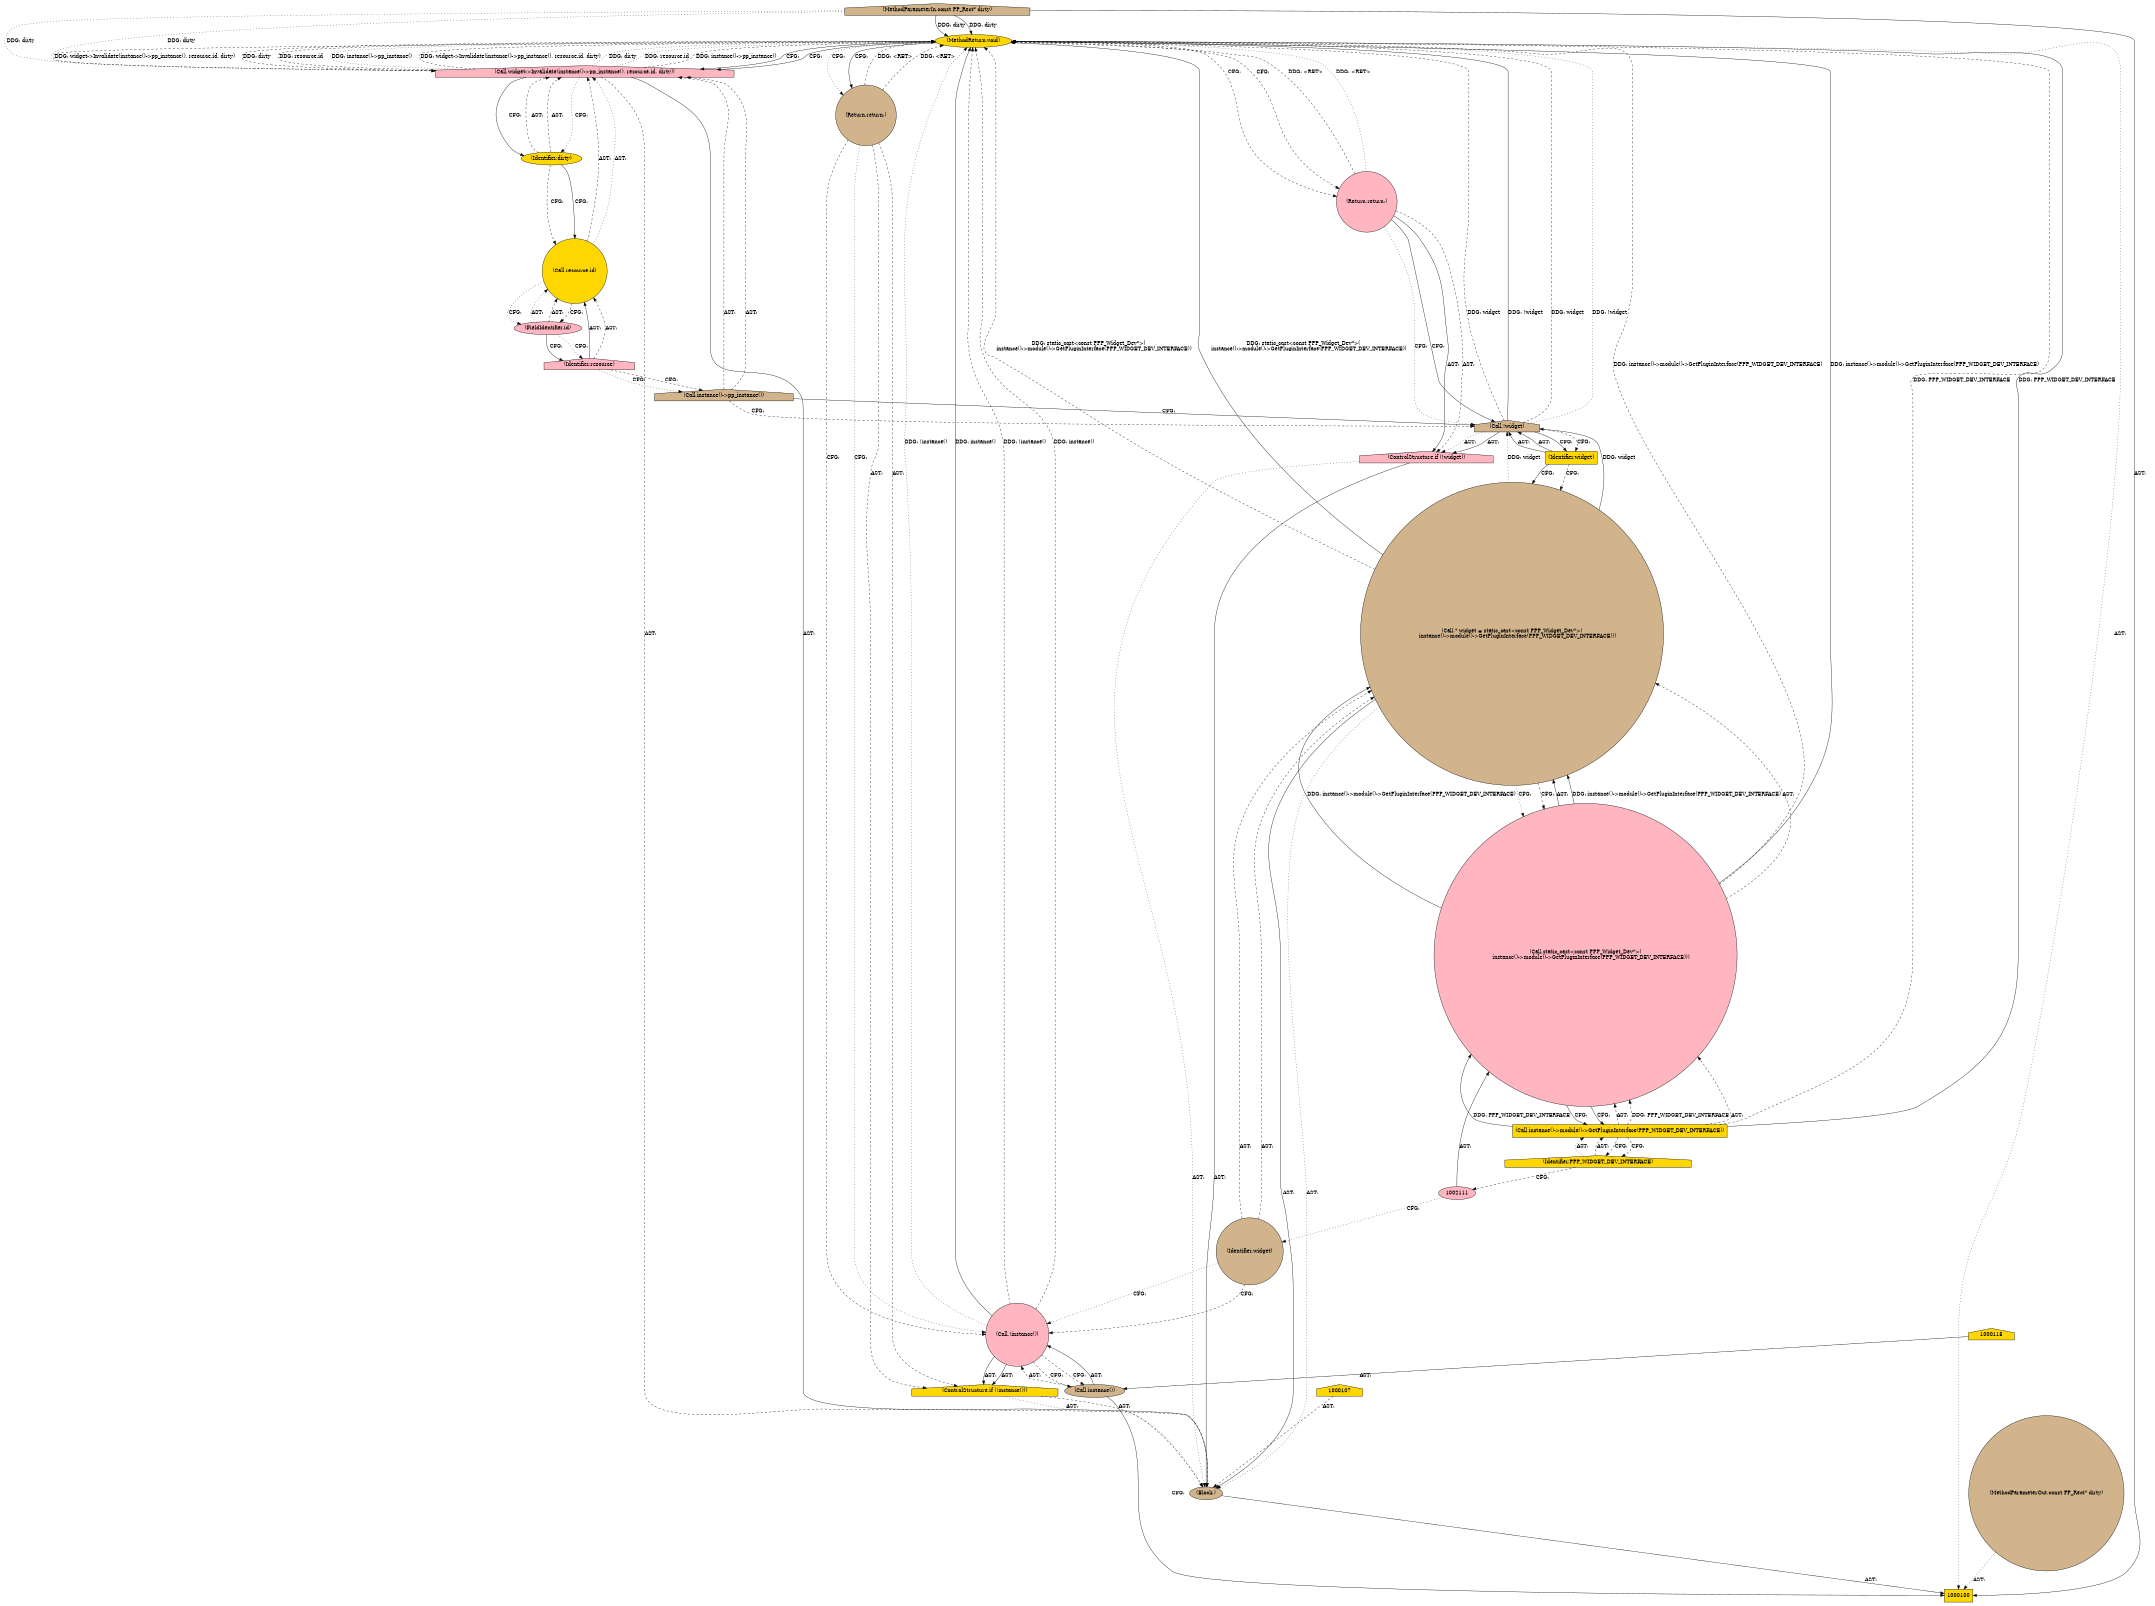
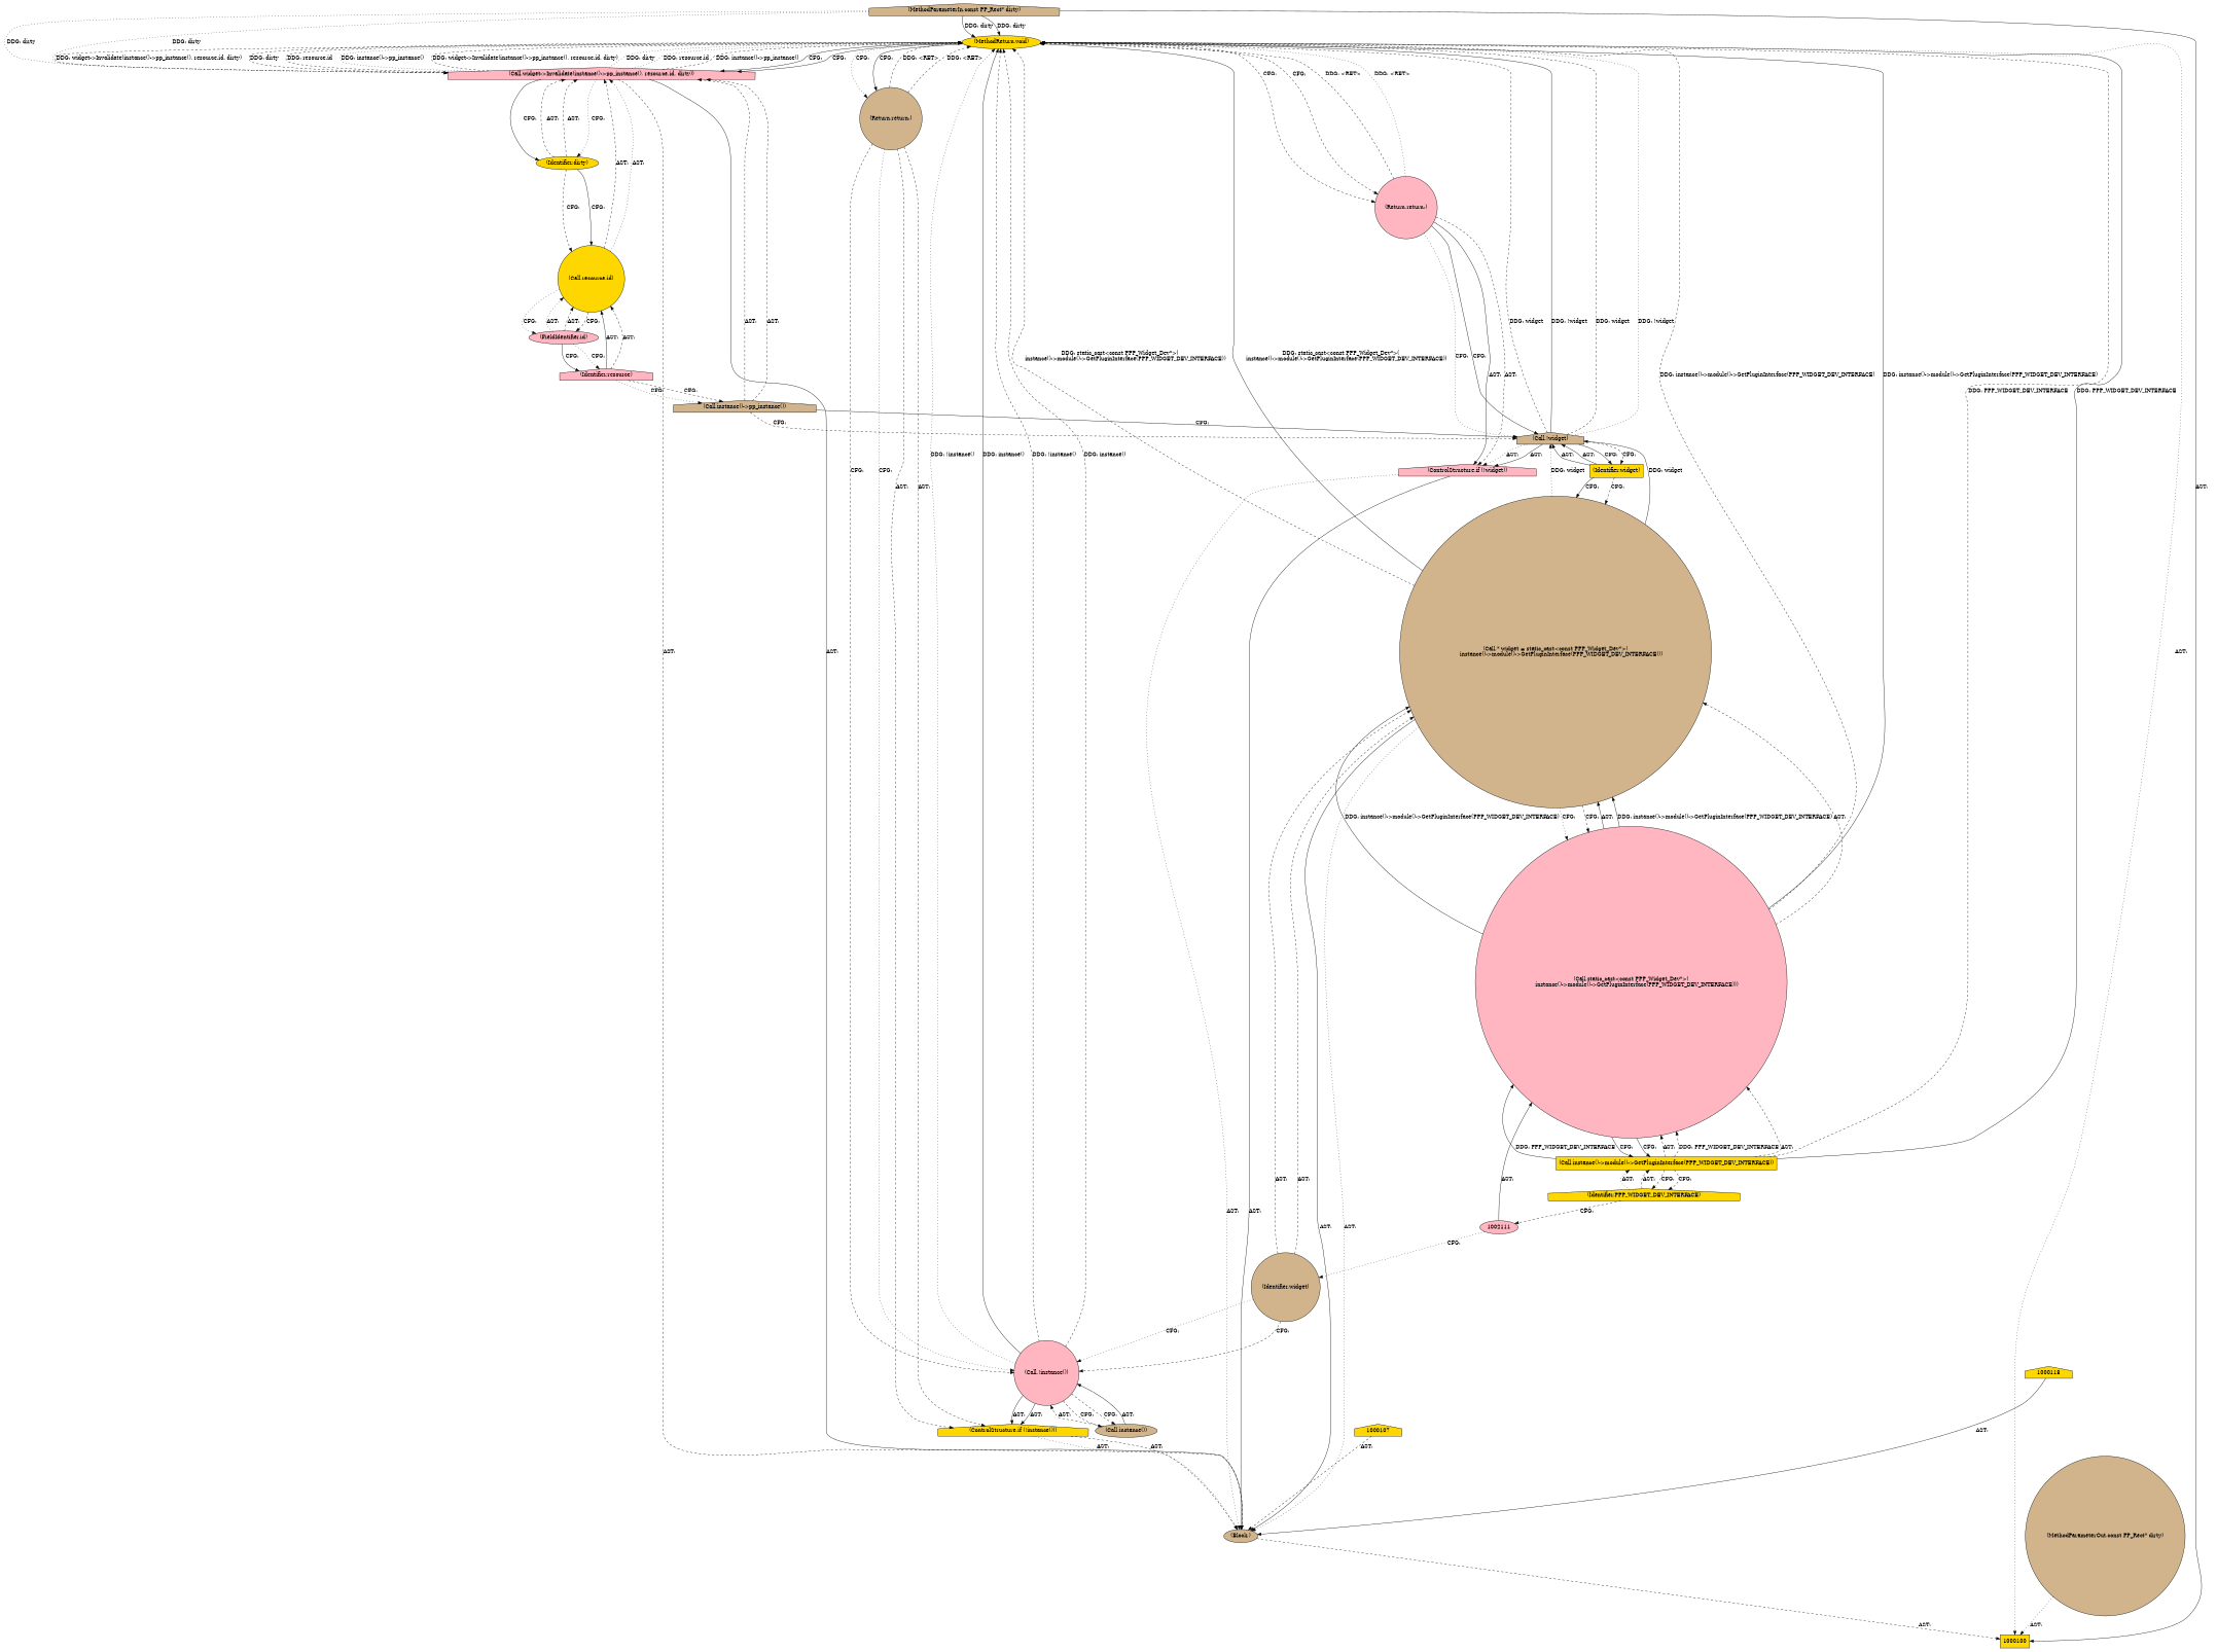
  digraph {
    node [fillcolor=gold shape=house style=filled]
    edge [style=dashed]
    n1 [label="(MethodReturn,void)" shape=ellipse]
    n2 [fillcolor=tan label="(Return,return;)" shape=circle]
    n3 [fillcolor=lightpink label="(Return,return;)" shape=circle]
    n4 [fillcolor=lightpink label="(Call,widget->Invalidate(instance()->pp_instance(), resource.id, dirty))"]
    1000100 [shape=box]
    n6 [label="(ControlStructure,if (!instance()))"]
    n7 [fillcolor=lightpink label="(Call,!instance())" shape=circle]
    n8 [fillcolor=tan label="(Call,!widget)"]
    n9 [fillcolor=lightpink label="(ControlStructure,if (!widget))"]
    n10 [fillcolor=tan label="(Block,)" shape=ellipse]
    n11 [label="(Identifier,dirty)" shape=ellipse]
    n12 [fillcolor=tan label="(MethodParameterIn,const PP_Rect* dirty)"]
    n13 [fillcolor=tan label="(MethodParameterOut,const PP_Rect* dirty)" shape=circle]
    n14 [fillcolor=tan label="(Call,instance())" shape=ellipse]
    n15 [fillcolor=tan label="(Call,* widget = static_cast<const PPP_Widget_Dev*>(\n       instance()->module()->GetPluginInterface(PPP_WIDGET_DEV_INTERFACE)))" shape=circle]
    n16 [fillcolor=lightpink label="(Call,static_cast<const PPP_Widget_Dev*>(\n       instance()->module()->GetPluginInterface(PPP_WIDGET_DEV_INTERFACE)))" shape=circle]
    n17 [label="(Call,instance()->module()->GetPluginInterface(PPP_WIDGET_DEV_INTERFACE))" shape=box]
    n18 [label="(Identifier,widget)" shape=box]
    n19 [fillcolor=tan label="(Identifier,widget)" shape=circle]
    n20 [label="(Identifier,PPP_WIDGET_DEV_INTERFACE)"]
    n21 [fillcolor=lightpink label=1002111 shape=ellipse]
    n22 [label="(Call,resource.id)" shape=circle]
    n23 [fillcolor=tan label="(Call,instance()->pp_instance())"]
    n24 [fillcolor=lightpink label="(FieldIdentifier,id)" shape=ellipse]
    n25 [fillcolor=lightpink label="(Identifier,resource)"]
    1000107
    1000118
    n1 -> n2 [label="CFG: " style=dotted]
    n1 -> n2 [label="CFG: " style=solid]
    n1 -> n3 [label="CFG: "]
    n1 -> n3 [label="CFG: "]
    n1 -> n4 [label="CFG: " style=solid]
    n1 -> n4 [label="CFG: " style=solid]
    n1 -> 1000100 [label="AST: " style=dotted]
    n2 -> n1 [label="DDG: <RET>"]
    n2 -> n1 [label="DDG: <RET>"]
    n2 -> n6 [label="AST: "]
    n2 -> n6 [label="AST: "]
    n2 -> n7 [label="CFG: "]
    n2 -> n7 [label="CFG: " style=dotted]
    n3 -> n1 [label="DDG: <RET>"]
    n3 -> n1 [label="DDG: <RET>" style=dotted]
    n3 -> n8 [label="CFG: " style=dotted]
    n3 -> n8 [label="CFG: " style=solid]
    n3 -> n9 [label="AST: " style=solid]
    n3 -> n9 [label="AST: "]
    n4 -> n1 [label="DDG: widget->Invalidate(instance()->pp_instance(), resource.id, dirty)"]
    n4 -> n1 [label="DDG: dirty"]
    n4 -> n1 [label="DDG: resource.id"]
    n4 -> n1 [label="DDG: instance()->pp_instance()" style=dotted]
    n4 -> n1 [label="DDG: widget->Invalidate(instance()->pp_instance(), resource.id, dirty)"]
    n4 -> n1 [label="DDG: dirty" style=dotted]
    n4 -> n1 [label="DDG: resource.id" style=dotted]
    n4 -> n1 [label="DDG: instance()->pp_instance()"]
    n4 -> n10 [label="AST: " style=solid]
    n4 -> n10 [label="AST: "]
    n4 -> n11 [label="CFG: " style=dotted]
    n4 -> n11 [label="CFG: " style=solid]
    n6 -> n10 [label="AST: " style=dotted]
    n6 -> n10 [label="AST: "]
    n7 -> n1 [label="DDG: !instance()" style=dotted]
    n7 -> n1 [label="DDG: instance()" style=solid]
    n7 -> n1 [label="DDG: !instance()"]
    n7 -> n1 [label="DDG: instance()"]
    n7 -> n6 [label="AST: " style=solid]
    n7 -> n6 [label="AST: " style=solid]
    n7 -> n14 [label="CFG: "]
    n7 -> n14 [label="CFG: "]
    n8 -> n1 [label="DDG: widget"]
    n8 -> n1 [label="DDG: !widget" style=solid]
    n8 -> n1 [label="DDG: widget"]
    n8 -> n1 [label="DDG: !widget" style=dotted]
    n8 -> n9 [label="AST: " style=solid]
    n8 -> n9 [label="AST: " style=dotted]
    n8 -> n18 [label="CFG: " style=solid]
    n8 -> n18 [label="CFG: "]
    n9 -> n10 [label="AST: " style=solid]
    n9 -> n10 [label="AST: " style=dotted]
-   n10 -> 1000100 [label="AST: " style=solid]
+   n10 -> 1000100 [label="AST: "]
    n11 -> n4 [label="AST: "]
    n11 -> n4 [label="AST: "]
    n11 -> n22 [label="CFG: " style=solid]
    n11 -> n22 [label="CFG: "]
    n12 -> n1 [label="DDG: dirty" style=solid]
    n12 -> n1 [label="DDG: dirty" style=solid]
    n12 -> n4 [label="DDG: dirty" style=dotted]
    n12 -> n4 [label="DDG: dirty" style=dotted]
    n12 -> 1000100 [label="AST: " style=solid]
    n13 -> 1000100 [label="AST: " style=dotted]
-   n14 -> 1000100 [label="CFG: " style=solid]
    n14 -> n7 [label="AST: " style=solid]
    n14 -> n7 [label="AST: "]
    n15 -> n1 [label="DDG: static_cast<const PPP_Widget_Dev*>(\n       instance()->module()->GetPluginInterface(PPP_WIDGET_DEV_INTERFACE))"]
    n15 -> n1 [label="DDG: static_cast<const PPP_Widget_Dev*>(\n       instance()->module()->GetPluginInterface(PPP_WIDGET_DEV_INTERFACE))" style=solid]
    n15 -> n8 [label="DDG: widget" style=dotted]
    n15 -> n8 [label="DDG: widget" style=solid]
    n15 -> n10 [label="AST: " style=solid]
    n15 -> n10 [label="AST: " style=dotted]
    n15 -> n16 [label="CFG: " style=dotted]
    n15 -> n16 [label="CFG: "]
    n16 -> n1 [label="DDG: instance()->module()->GetPluginInterface(PPP_WIDGET_DEV_INTERFACE)"]
    n16 -> n1 [label="DDG: instance()->module()->GetPluginInterface(PPP_WIDGET_DEV_INTERFACE)" style=solid]
    n16 -> n15 [label="AST: " style=solid]
    n16 -> n15 [label="DDG: instance()->module()->GetPluginInterface(PPP_WIDGET_DEV_INTERFACE)" style=solid]
    n16 -> n15 [label="AST: "]
    n16 -> n15 [label="DDG: instance()->module()->GetPluginInterface(PPP_WIDGET_DEV_INTERFACE)" style=solid]
    n16 -> n17 [label="CFG: " style=solid]
    n16 -> n17 [label="CFG: " style=solid]
    n17 -> n1 [label="DDG: PPP_WIDGET_DEV_INTERFACE"]
    n17 -> n1 [label="DDG: PPP_WIDGET_DEV_INTERFACE" style=solid]
    n17 -> n16 [label="AST: "]
    n17 -> n16 [label="DDG: PPP_WIDGET_DEV_INTERFACE"]
    n17 -> n16 [label="AST: "]
    n17 -> n16 [label="DDG: PPP_WIDGET_DEV_INTERFACE" style=solid]
    n17 -> n20 [label="CFG: "]
    n17 -> n20 [label="CFG: "]
    n18 -> n8 [label="AST: " style=solid]
    n18 -> n8 [label="AST: " style=solid]
    n18 -> n15 [label="CFG: " style=solid]
    n18 -> n15 [label="CFG: "]
    n19 -> n7 [label="CFG: "]
    n19 -> n7 [label="CFG: " style=dotted]
    n19 -> n15 [label="AST: "]
    n19 -> n15 [label="AST: "]
    n20 -> n17 [label="AST: " style=dotted]
    n20 -> n17 [label="AST: "]
    n20 -> n21 [label="CFG: "]
    n21 -> n16 [label="AST: " style=solid]
    n21 -> n19 [label="CFG: " style=dotted]
    n22 -> n4 [label="AST: "]
    n22 -> n4 [label="AST: " style=dotted]
    n22 -> n24 [label="CFG: "]
    n22 -> n24 [label="CFG: " style=dotted]
    n23 -> n4 [label="AST: "]
    n23 -> n4 [label="AST: "]
    n23 -> n8 [label="CFG: "]
    n23 -> n8 [label="CFG: " style=solid]
    n24 -> n22 [label="AST: " style=dotted]
    n24 -> n22 [label="AST: "]
    n24 -> n25 [label="CFG: " style=dotted]
    n24 -> n25 [label="CFG: " style=solid]
    n25 -> n22 [label="AST: " style=solid]
    n25 -> n22 [label="AST: "]
    n25 -> n23 [label="CFG: "]
    n25 -> n23 [label="CFG: " style=dotted]
    1000107 -> n10 [label="AST: "]
-   1000118 -> n14 [label="AST: " style=solid]
+   1000118 -> n10 [label="AST: " style=solid]
  }
